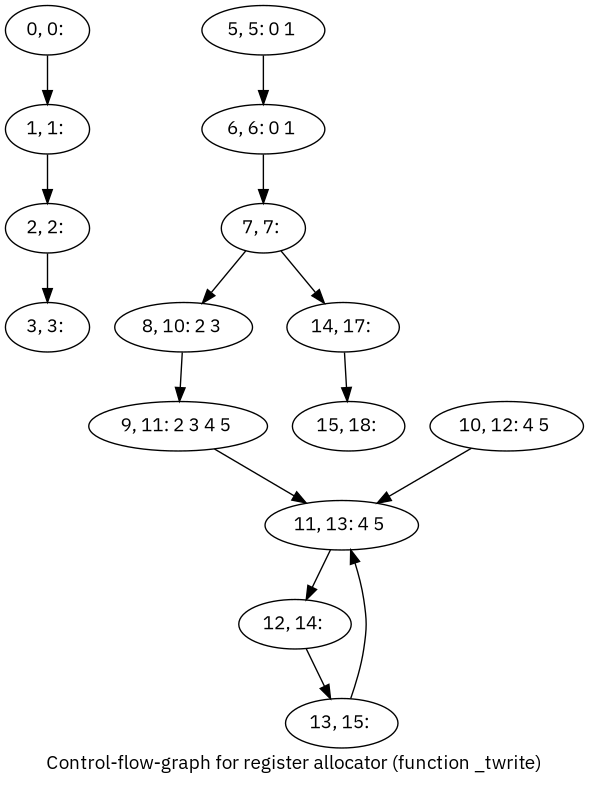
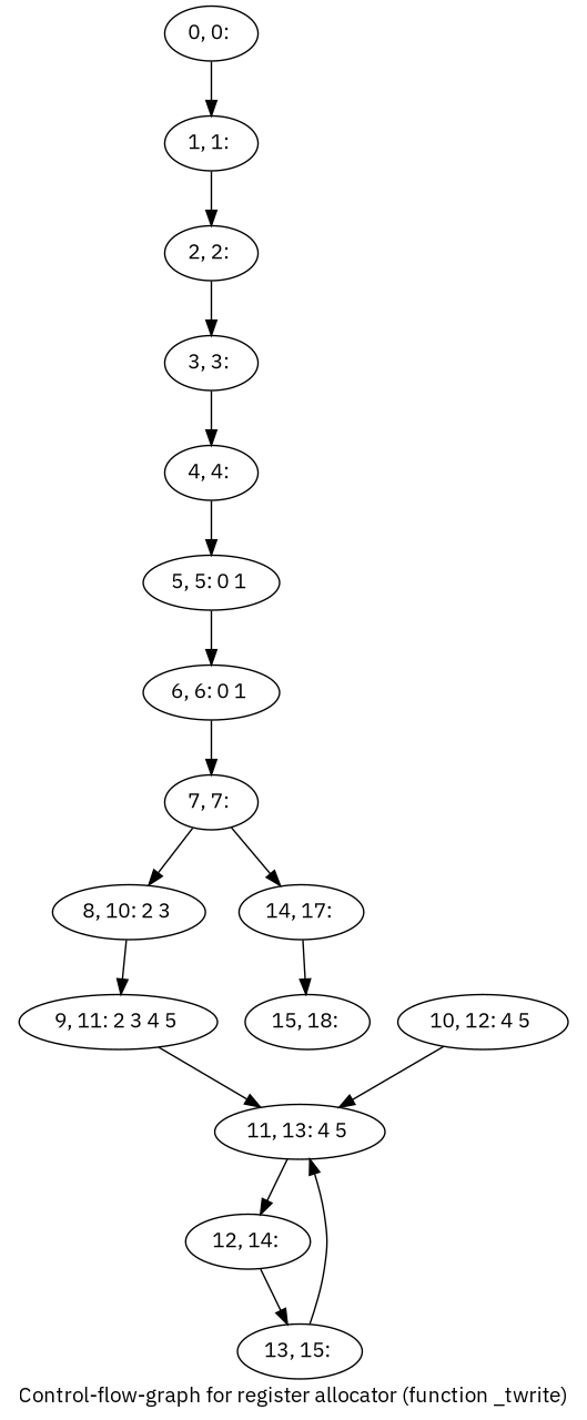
  digraph {
    fontname="IBM Plex Sans"
    label="Control-flow-graph for register allocator (function _twrite)"
    node [fontname="IBM Plex Sans"]
    edge [fontname="IBM Plex Sans"]
    n1 [label="0, 0: "]
    n2 [label="1, 1: "]
    n3 [label="2, 2: "]
    n4 [label="3, 3: "]
+   n5 [label="4, 4: "]
    n6 [label="5, 5: 0 1 "]
    n7 [label="6, 6: 0 1 "]
    n8 [label="7, 7: "]
    n9 [label="8, 10: 2 3 "]
    n10 [label="14, 17: "]
    n11 [label="9, 11: 2 3 4 5 "]
    n12 [label="15, 18: "]
    n13 [label="11, 13: 4 5 "]
    n14 [label="10, 12: 4 5 "]
    n15 [label="12, 14: "]
    n16 [label="13, 15: "]
    n1 -> n2
    n2 -> n3
    n3 -> n4
+   n4 -> n5
+   n5 -> n6
    n6 -> n7
    n7 -> n8
    n8 -> n9
    n8 -> n10
    n9 -> n11
    n10 -> n12
    n11 -> n13
    n13 -> n15
    n14 -> n13
    n15 -> n16
    n16 -> n13
  }
